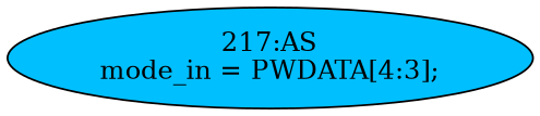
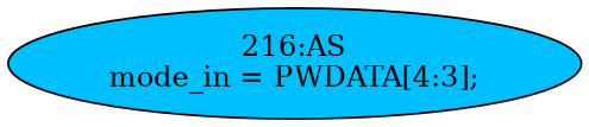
  strict digraph {
-   n1 [ast="<pyverilog.vparser.ast.Assign object at 0x7f79abcb1390>" def_var="['mode_in']" fillcolor=deepskyblue label="217:AS\nmode_in = PWDATA[4:3];" statements="[]" style=filled typ=Assign use_var="['PWDATA']"]
+   n1 [ast="<pyverilog.vparser.ast.Assign object at 0x7f79abcb1390>" def_var="['mode_in']" fillcolor=deepskyblue label="216:AS\nmode_in = PWDATA[4:3];" statements="[]" style=filled typ=Assign use_var="['PWDATA']"]
  }
